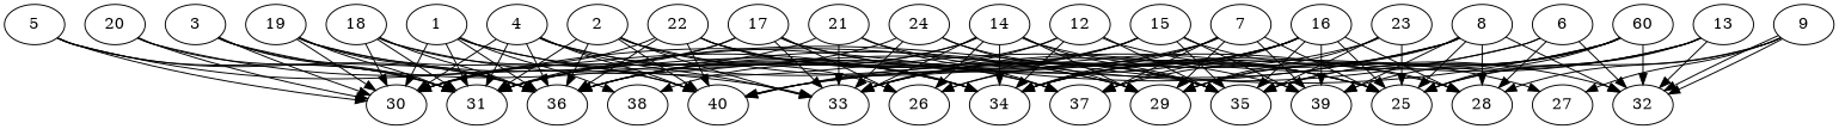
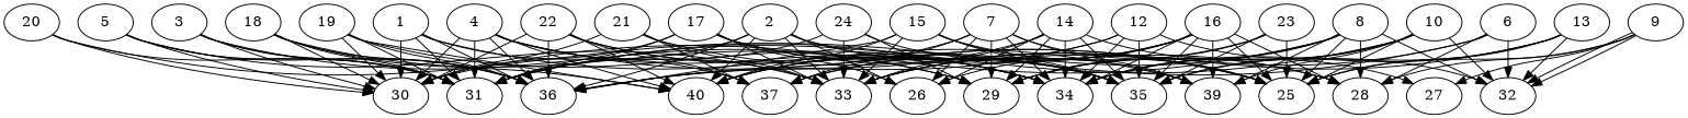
  digraph {
    node [alpha=0.08]
    1 [alpha=0.09 expect_size=32065536]
    30 [alpha=0.07 expect_size=25167872]
    31 [alpha=0.01 expect_size=49666048]
    36 [alpha=0.12 expect_size=15401984]
    37 [alpha=0.03 expect_size=50908160]
-   38 [alpha=0.05 expect_size=47119360]
    39 [alpha=0.02 expect_size=48318464]
    2 [expect_size=47308800]
    26 [alpha=0.15 expect_size=45671424]
    28 [alpha=0.01 expect_size=47803392]
    33 [alpha=0.17 expect_size=28727296]
    35 [alpha=0.18 expect_size=28352512]
    40 [alpha=0.18 expect_size=43798528]
    3 [alpha=0.07 expect_size=27231232]
    29 [alpha=0.18 expect_size=46612480]
    4 [alpha=0.18 expect_size=19554304]
    25 [alpha=0.15 expect_size=7769088]
    34 [alpha=0.14 expect_size=47344640]
    5 [alpha=0.04 expect_size=48892928]
    6 [alpha=0.06 expect_size=47656960]
    32 [expect_size=5372928]
    7 [alpha=0.14 expect_size=11864064]
    8 [alpha=0.05 expect_size=49523712]
    9 [alpha=0.03 expect_size=41721856]
    27 [alpha=0.18 expect_size=18259968]
-   10 [alpha=0.05 expect_size=33173504 label=60]
+   10 [alpha=0.05 expect_size=33173504]
    12 [expect_size=36512768]
    13 [alpha=0.00 expect_size=9119744]
    14 [alpha=0.02 expect_size=25483264]
    15 [alpha=0.16 expect_size=20366336]
    16 [expect_size=30253056]
    17 [alpha=0.13 expect_size=44717056]
    18 [alpha=0.19 expect_size=30497792]
    19 [alpha=0.11 expect_size=41522176]
    20 [alpha=0.10 expect_size=49693696]
    21 [alpha=0.01 expect_size=13745152]
    22 [alpha=0.10 expect_size=31650816]
    23 [expect_size=49914880]
    24 [alpha=0.12 expect_size=50438144]
    1 -> 30
    1 -> 31
    1 -> 36
    1 -> 37
-   1 -> 38
    1 -> 39
    2 -> 31
    2 -> 36
    2 -> 26
    2 -> 28
    2 -> 33
+   2 -> 35
    2 -> 40
    3 -> 30
    3 -> 31
    3 -> 36
    3 -> 29
    4 -> 30
    4 -> 31
    4 -> 36
    4 -> 33
    4 -> 40
    4 -> 25
    4 -> 34
    5 -> 30
    5 -> 31
    5 -> 36
    5 -> 33
    6 -> 31
    6 -> 28
    6 -> 33
    6 -> 32
    7 -> 36
    7 -> 37
    7 -> 39
    7 -> 26
    7 -> 29
    7 -> 25
    7 -> 34
    8 -> 30
    8 -> 39
    8 -> 28
    8 -> 40
    8 -> 29
    8 -> 25
    8 -> 34
    8 -> 32
    9 -> 28
    9 -> 25
    9 -> 32
    9 -> 32
    9 -> 27
    10 -> 31
    10 -> 39
    10 -> 35
    10 -> 29
    10 -> 25
    10 -> 34
    10 -> 32
    12 -> 36
    12 -> 35
    12 -> 40
    12 -> 34
    12 -> 32
    13 -> 37
    13 -> 35
    13 -> 25
    13 -> 34
    13 -> 32
    14 -> 36
-   14 -> 38
    14 -> 26
    14 -> 33
    14 -> 35
    14 -> 29
    14 -> 34
    14 -> 27
    15 -> 36
    15 -> 39
    15 -> 28
    15 -> 33
    15 -> 35
    15 -> 40
    16 -> 37
    16 -> 39
    16 -> 26
    16 -> 28
    16 -> 33
    16 -> 35
    16 -> 40
    16 -> 25
    16 -> 34
    17 -> 30
    17 -> 31
    17 -> 26
    17 -> 33
    17 -> 35
    17 -> 25
    18 -> 30
    18 -> 31
    18 -> 36
    18 -> 40
    18 -> 29
    19 -> 30
    19 -> 31
    19 -> 36
    19 -> 40
    19 -> 34
    20 -> 30
    20 -> 31
    20 -> 34
    21 -> 30
    21 -> 37
    21 -> 33
    21 -> 25
    22 -> 30
    22 -> 36
    22 -> 37
    22 -> 35
    22 -> 40
    22 -> 34
    23 -> 33
    23 -> 35
    23 -> 29
    23 -> 25
    24 -> 31
    24 -> 33
    24 -> 35
    24 -> 29
  }
